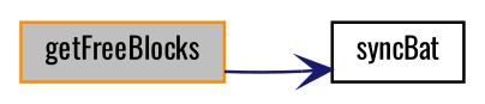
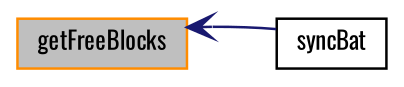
  digraph {
    rankdir=LR
    fontname=Oswald
    node [fontname=Oswald fontsize=10 shape=record style=filled]
    n1 [color=darkorange fillcolor=grey75 fontcolor=black height=0.2 label=getFreeBlocks width=0.4]
    n2 [color=black fillcolor=white height=0.2 label=syncBat width=0.4]
-   n1 -> n2 [color=midnightblue fontname=Oswald fontsize=10 labelfontname=Helvetica labelfontsize=10 style=solid arrowhead=vee]
+   n2 -> n1 [color=midnightblue fontname=Oswald fontsize=10 labelfontname=Helvetica labelfontsize=10 style=solid arrowhead=vee]
  }
